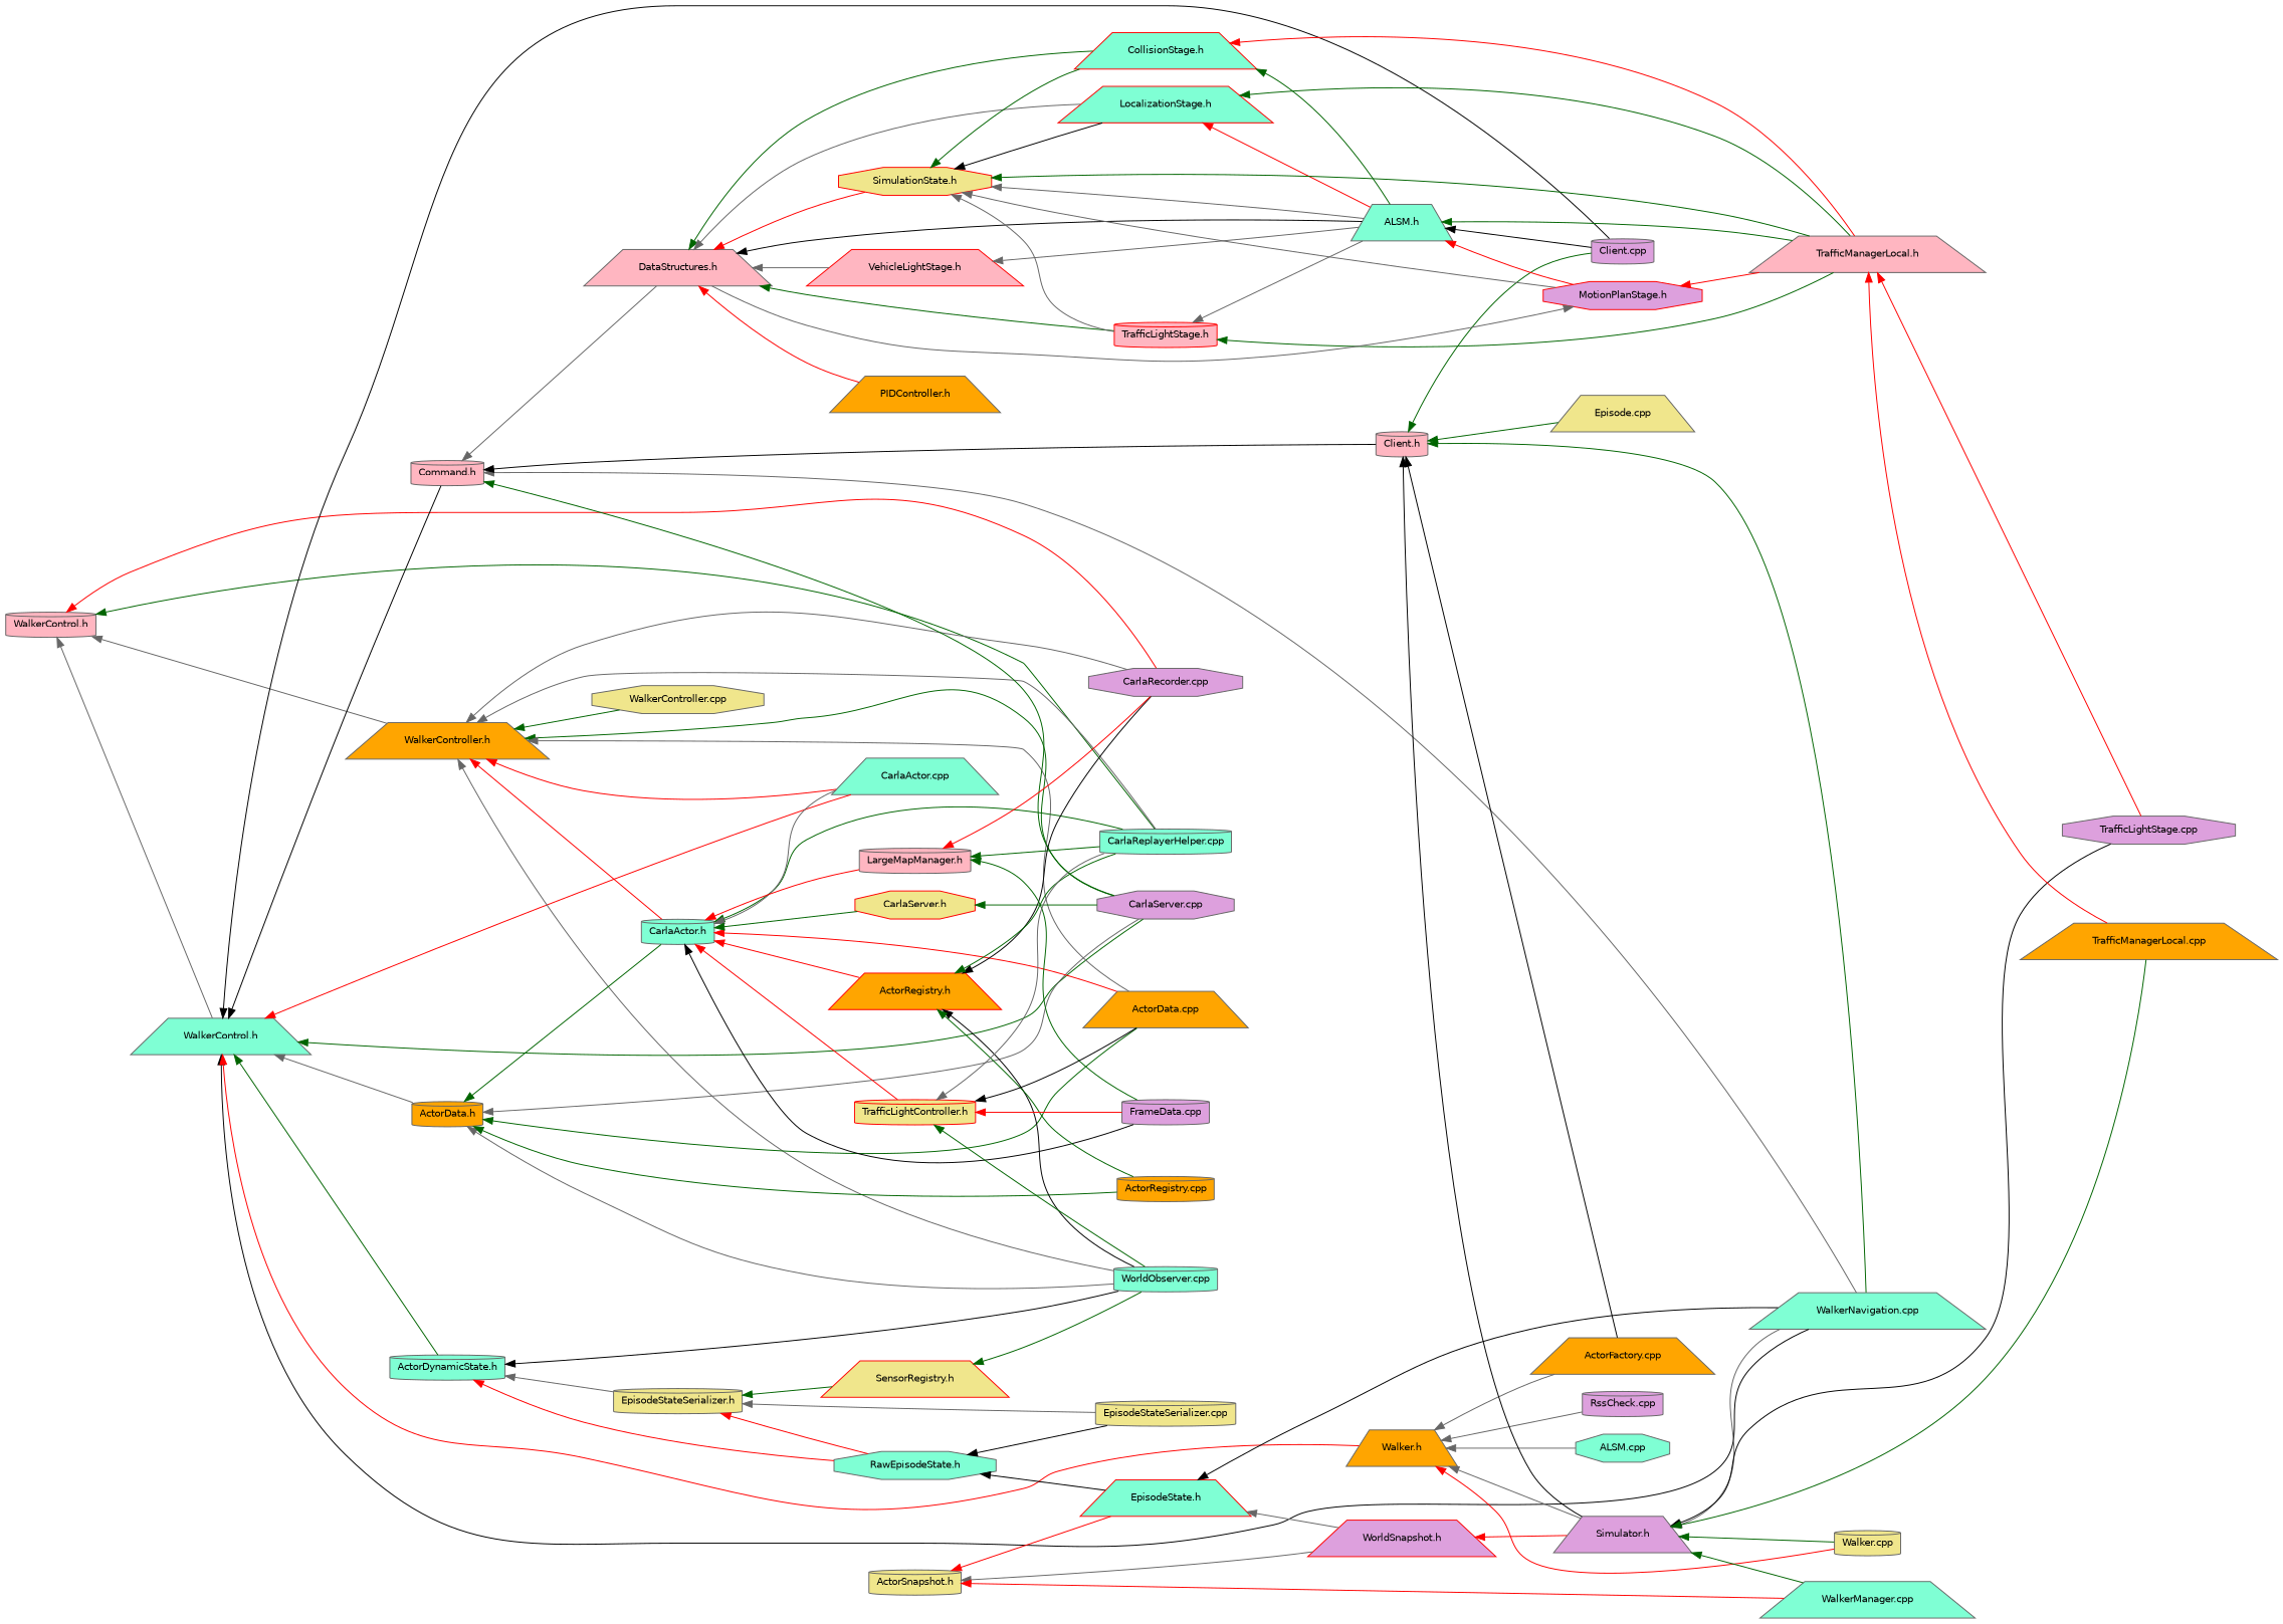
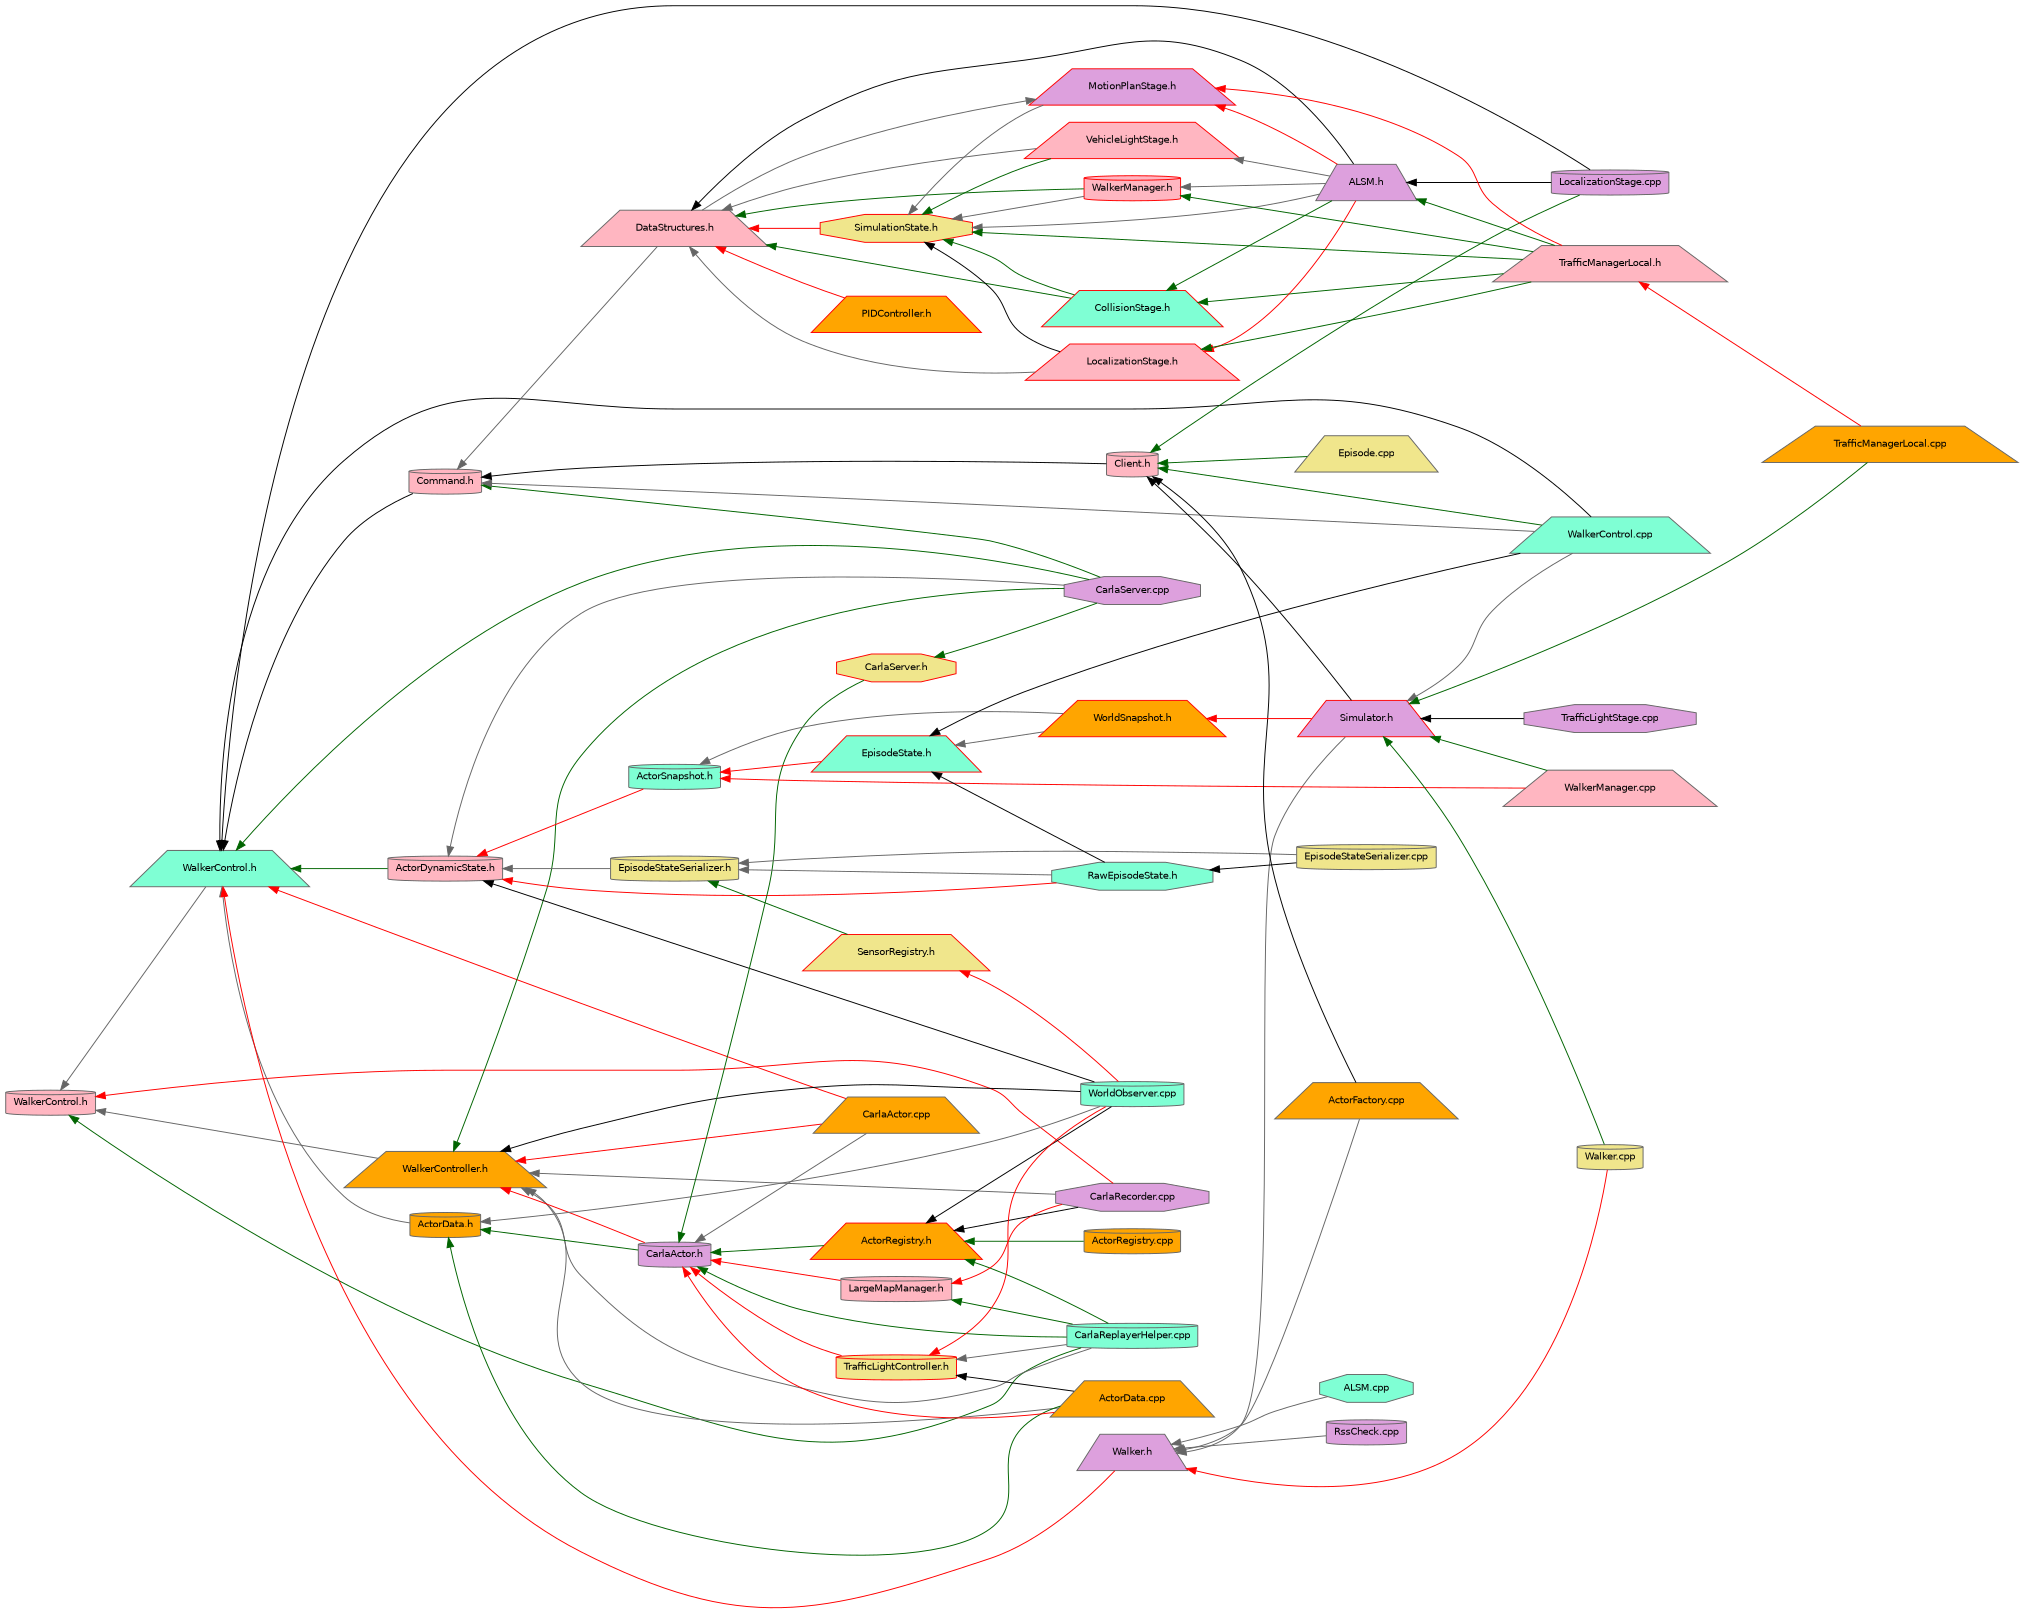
  digraph {
    rankdir=LR
    node [color=grey40 fillcolor=aquamarine fontname=Helvetica fontsize=10 shape=trapezium style=filled]
    edge [color=darkgreen dir=back fontname=Helvetica fontsize=10 labelfontname=Helvetica labelfontsize=10 style=solid]
    n1 [color=gray40 fillcolor=lightpink fontcolor=black height=0.2 label="WalkerControl.h" shape=cylinder width=0.4]
    n2 [fillcolor=plum height=0.2 label="CarlaRecorder.cpp" shape=octagon width=0.4]
    n3 [height=0.2 label="CarlaReplayerHelper.cpp" shape=cylinder width=0.4]
    n4 [height=0.2 label="WalkerControl.h" width=0.4]
    n5 [fillcolor=orange height=0.2 label="WalkerController.h" width=0.4]
    n6 [fillcolor=orange height=0.2 label="ActorData.h" shape=cylinder width=0.4]
-   n7 [height=0.2 label="CarlaActor.cpp" width=0.4]
+   n7 [fillcolor=orange height=0.2 label="CarlaActor.cpp" width=0.4]
    n8 [fillcolor=plum height=0.2 label="CarlaServer.cpp" shape=octagon width=0.4]
-   n9 [height=0.2 label="ActorDynamicState.h" shape=cylinder width=0.4]
-   n10 [height=0.2 label="WalkerNavigation.cpp" width=0.4]
-   n11 [fillcolor=plum height=0.2 label="Client.cpp" shape=cylinder width=0.4]
+   n9 [fillcolor=lightpink height=0.2 label="ActorDynamicState.h" shape=cylinder width=0.4]
+   n10 [height=0.2 label="WalkerControl.cpp" width=0.4]
+   n11 [fillcolor=plum height=0.2 label="LocalizationStage.cpp" shape=cylinder width=0.4]
    n12 [fillcolor=lightpink height=0.2 label="Command.h" shape=cylinder width=0.4]
-   n13 [fillcolor=orange height=0.2 label="Walker.h" width=0.4]
+   n13 [fillcolor=plum height=0.2 label="Walker.h" width=0.4]
    n14 [fillcolor=orange height=0.2 label="ActorData.cpp" width=0.4]
-   n15 [height=0.2 label="CarlaActor.h" shape=cylinder width=0.4]
+   n15 [fillcolor=plum height=0.2 label="CarlaActor.h" shape=cylinder width=0.4]
    n16 [height=0.2 label="WorldObserver.cpp" shape=cylinder width=0.4]
-   n17 [fillcolor=khaki height=0.2 label="WalkerController.cpp" shape=octagon width=0.4]
    n18 [fillcolor=orange height=0.2 label="ActorRegistry.cpp" shape=cylinder width=0.4]
-   n19 [fillcolor=khaki height=0.2 label="ActorSnapshot.h" shape=cylinder width=0.4]
+   n19 [height=0.2 label="ActorSnapshot.h" shape=cylinder width=0.4]
    n20 [fillcolor=khaki height=0.2 label="EpisodeStateSerializer.h" shape=cylinder width=0.4]
    n21 [height=0.2 label="RawEpisodeState.h" shape=octagon width=0.4]
    n22 [fillcolor=lightpink height=0.2 label="Client.h" shape=cylinder width=0.4]
    n23 [fillcolor=lightpink height=0.2 label="DataStructures.h" width=0.4]
-   n24 [fillcolor=plum height=0.2 label="Simulator.h" width=0.4]
+   n24 [color=red fillcolor=plum height=0.2 label="Simulator.h" width=0.4]
    n25 [fillcolor=khaki height=0.2 label="Walker.cpp" shape=cylinder width=0.4]
    n26 [fillcolor=orange height=0.2 label="ActorFactory.cpp" width=0.4]
    n27 [height=0.2 label="ALSM.cpp" shape=octagon width=0.4]
    n28 [fillcolor=plum height=0.2 label="RssCheck.cpp" shape=cylinder width=0.4]
    n29 [color=red fillcolor=orange height=0.2 label="ActorRegistry.h" width=0.4]
    n30 [color=red fillcolor=khaki height=0.2 label="CarlaServer.h" shape=octagon width=0.4]
-   n31 [fillcolor=plum height=0.2 label="FrameData.cpp" shape=cylinder width=0.4]
    n32 [fillcolor=lightpink height=0.2 label="LargeMapManager.h" shape=cylinder width=0.4]
    n33 [color=red fillcolor=khaki height=0.2 label="TrafficLightController.h" shape=cylinder width=0.4]
    n34 [color=red height=0.2 label="EpisodeState.h" width=0.4]
-   n35 [color=red fillcolor=plum height=0.2 label="WorldSnapshot.h" width=0.4]
-   n36 [height=0.2 label="WalkerManager.cpp" width=0.4]
+   n35 [color=red fillcolor=orange height=0.2 label="WorldSnapshot.h" width=0.4]
+   n36 [fillcolor=lightpink height=0.2 label="WalkerManager.cpp" width=0.4]
    n37 [fillcolor=khaki height=0.2 label="EpisodeStateSerializer.cpp" shape=cylinder width=0.4]
    n38 [color=red fillcolor=khaki height=0.2 label="SensorRegistry.h" width=0.4]
    n39 [fillcolor=plum height=0.2 label="TrafficLightStage.cpp" shape=octagon width=0.4]
    n40 [fillcolor=orange height=0.2 label="TrafficManagerLocal.cpp" width=0.4]
    n41 [fillcolor=khaki height=0.2 label="Episode.cpp" width=0.4]
-   n42 [height=0.2 label="ALSM.h" width=0.4]
+   n42 [fillcolor=plum height=0.2 label="ALSM.h" width=0.4]
    n43 [color=red height=0.2 label="CollisionStage.h" width=0.4]
-   n44 [color=red height=0.2 label="LocalizationStage.h" width=0.4]
-   n45 [fillcolor=orange height=0.2 label="PIDController.h" width=0.4]
+   n44 [color=red fillcolor=lightpink height=0.2 label="LocalizationStage.h" width=0.4]
+   n45 [color=red fillcolor=orange height=0.2 label="PIDController.h" width=0.4]
    n46 [color=red fillcolor=khaki height=0.2 label="SimulationState.h" shape=octagon width=0.4]
-   n47 [color=red fillcolor=lightpink height=0.2 label="TrafficLightStage.h" shape=cylinder width=0.4]
+   n47 [color=red fillcolor=lightpink height=0.2 label="WalkerManager.h" shape=cylinder width=0.4]
    n48 [color=red fillcolor=lightpink height=0.2 label="VehicleLightStage.h" width=0.4]
    n49 [fillcolor=lightpink height=0.2 label="TrafficManagerLocal.h" width=0.4]
-   n50 [color=red fillcolor=plum height=0.2 label="MotionPlanStage.h" shape=octagon width=0.4]
+   n50 [color=red fillcolor=plum height=0.2 label="MotionPlanStage.h" width=0.4]
    n1 -> n2 [color=red]
    n1 -> n3
    n1 -> n4 [color=gray40]
    n1 -> n5 [color=gray40]
    n4 -> n6 [color=gray40]
    n4 -> n7 [color=red]
    n4 -> n8
    n4 -> n9
    n4 -> n10 [color=black]
    n4 -> n11 [color=black]
    n4 -> n12 [color=black]
    n4 -> n13 [color=red]
    n5 -> n2 [color=gray40]
    n5 -> n3 [color=gray40]
    n5 -> n7 [color=red]
    n5 -> n8
    n5 -> n14 [color=gray40]
    n5 -> n15 [color=red]
-   n5 -> n16 [color=gray40]
-   n5 -> n17
-   n6 -> n8 [color=gray40]
+   n5 -> n16 [color=black]
+   n9 -> n8 [color=gray40]
    n6 -> n14
    n6 -> n15
    n6 -> n16 [color=gray40]
-   n6 -> n18
    n9 -> n16 [color=black]
+   n9 -> n19 [color=red]
    n9 -> n20 [color=gray40]
    n9 -> n21 [color=red]
    n12 -> n8
    n12 -> n10 [color=gray40]
    n12 -> n22 [color=black]
    n12 -> n23 [color=gray40]
    n13 -> n24 [color=gray40]
    n13 -> n25 [color=red]
    n13 -> n26 [color=gray40]
    n13 -> n27 [color=gray40]
    n13 -> n28 [color=gray40]
    n15 -> n3
    n15 -> n7 [color=gray40]
    n15 -> n14 [color=red]
-   n15 -> n29 [color=red]
+   n15 -> n29
    n15 -> n30
-   n15 -> n31 [color=black]
    n15 -> n32 [color=red]
    n15 -> n33 [color=red]
    n19 -> n34 [color=red]
    n19 -> n35 [color=gray40]
    n19 -> n36 [color=red]
-   n20 -> n21 [color=red]
+   n20 -> n21 [color=gray40]
    n20 -> n37 [color=gray40]
    n20 -> n38
-   n21 -> n34 [color=black]
+   n34 -> n21 [color=black]
    n21 -> n37 [color=black]
    n22 -> n10
    n22 -> n11
    n22 -> n24 [color=black]
    n22 -> n26 [color=black]
    n22 -> n41
    n23 -> n42 [color=black]
    n23 -> n43
    n23 -> n44 [color=gray40]
    n23 -> n45 [color=red]
    n23 -> n46 [color=red]
    n23 -> n47
    n23 -> n48 [color=gray40]
    n24 -> n10 [color=gray40]
    n24 -> n25
    n24 -> n36
    n24 -> n39 [color=black]
    n24 -> n40
    n29 -> n2 [color=black]
    n29 -> n3
    n29 -> n16 [color=black]
    n29 -> n18
    n30 -> n8
    n32 -> n2 [color=red]
    n32 -> n3
-   n32 -> n31
    n33 -> n3 [color=gray40]
    n33 -> n14 [color=black]
-   n33 -> n16
-   n33 -> n31 [color=red]
+   n33 -> n16 [color=red]
    n34 -> n10 [color=black]
    n34 -> n35 [color=gray40]
    n35 -> n24 [color=red]
-   n38 -> n16
+   n38 -> n16 [color=red]
    n42 -> n11 [color=black]
    n42 -> n49
    n43 -> n42
-   n43 -> n49 [color=red]
+   n43 -> n49
    n44 -> n42 [color=red]
    n44 -> n49
    n46 -> n42 [color=gray40]
    n46 -> n43
    n46 -> n44 [color=black]
    n46 -> n47 [color=gray40]
+   n46 -> n48
    n46 -> n49
    n46 -> n50 [color=gray40]
    n47 -> n42 [color=gray40]
    n47 -> n49
    n48 -> n42 [color=gray40]
-   n49 -> n39 [color=red]
    n49 -> n40 [color=red]
    n50 -> n23 [color=gray40]
-   n42 -> n50 [color=red]
+   n50 -> n42 [color=red]
    n50 -> n49 [color=red]
  }
